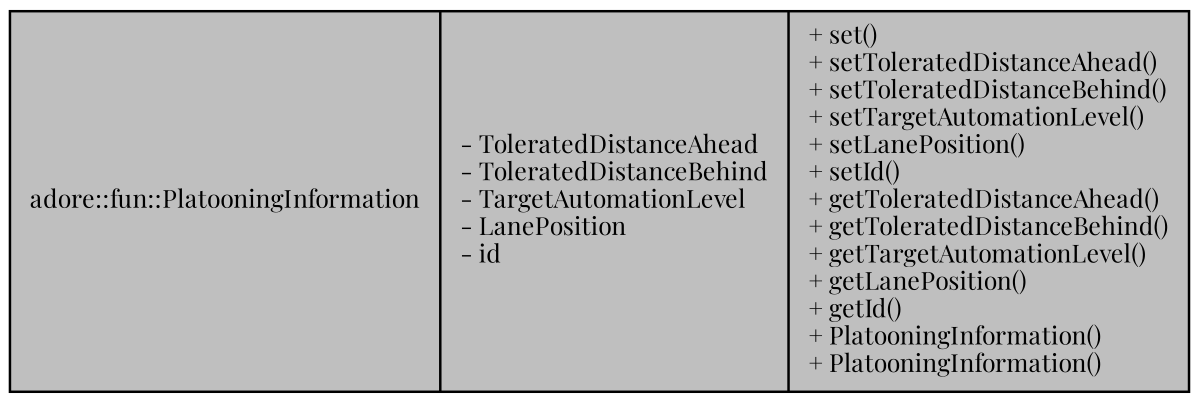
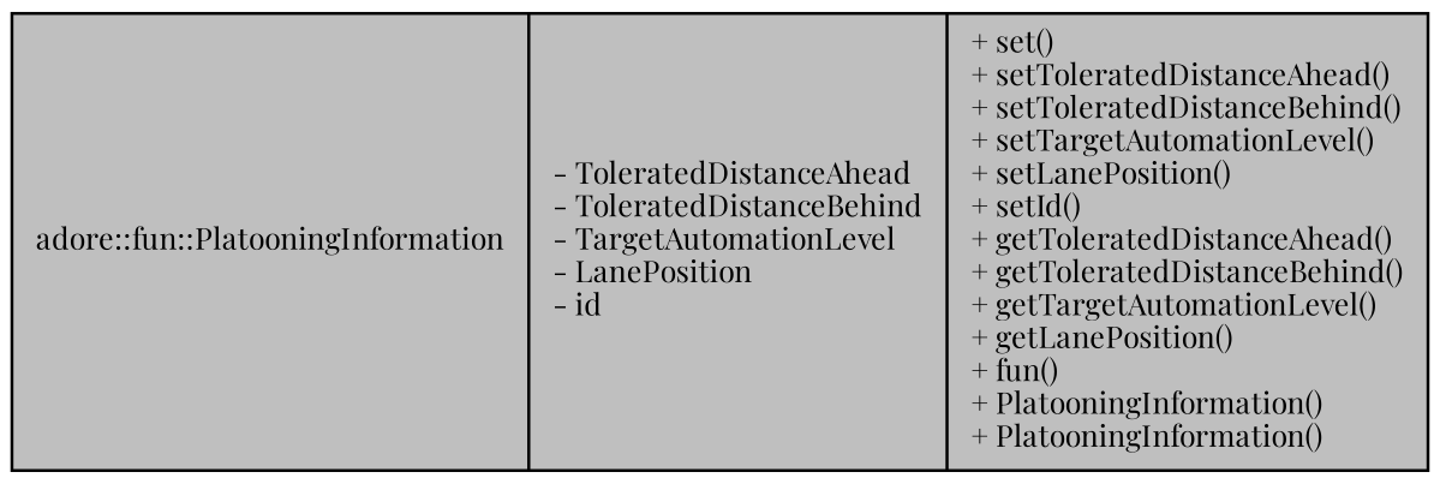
  digraph {
    rankdir=LR
    fontname="Playfair Display"
-   n1 [color=black fillcolor=grey75 fontcolor=black fontname="Playfair Display" fontsize=10 height=0.2 label="{adore::fun::PlatooningInformation\n|- ToleratedDistanceAhead\l- ToleratedDistanceBehind\l- TargetAutomationLevel\l- LanePosition\l- id\l|+ set()\l+ setToleratedDistanceAhead()\l+ setToleratedDistanceBehind()\l+ setTargetAutomationLevel()\l+ setLanePosition()\l+ setId()\l+ getToleratedDistanceAhead()\l+ getToleratedDistanceBehind()\l+ getTargetAutomationLevel()\l+ getLanePosition()\l+ getId()\l+ PlatooningInformation()\l+ PlatooningInformation()\l}" shape=record style=filled width=0.4]
+   n1 [color=black fillcolor=grey75 fontcolor=black fontname="Playfair Display" fontsize=10 height=0.2 label="{adore::fun::PlatooningInformation\n|- ToleratedDistanceAhead\l- ToleratedDistanceBehind\l- TargetAutomationLevel\l- LanePosition\l- id\l|+ set()\l+ setToleratedDistanceAhead()\l+ setToleratedDistanceBehind()\l+ setTargetAutomationLevel()\l+ setLanePosition()\l+ setId()\l+ getToleratedDistanceAhead()\l+ getToleratedDistanceBehind()\l+ getTargetAutomationLevel()\l+ getLanePosition()\l+ fun()\l+ PlatooningInformation()\l+ PlatooningInformation()\l}" shape=record style=filled width=0.4]
  }
